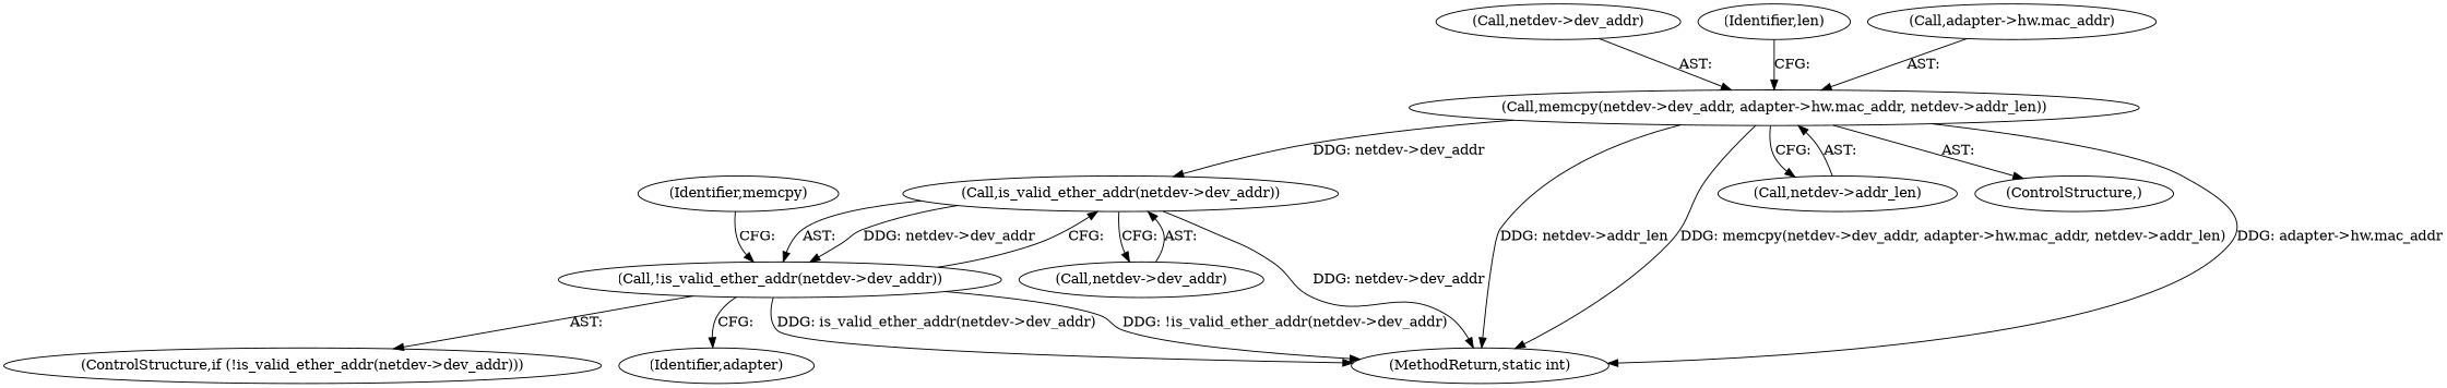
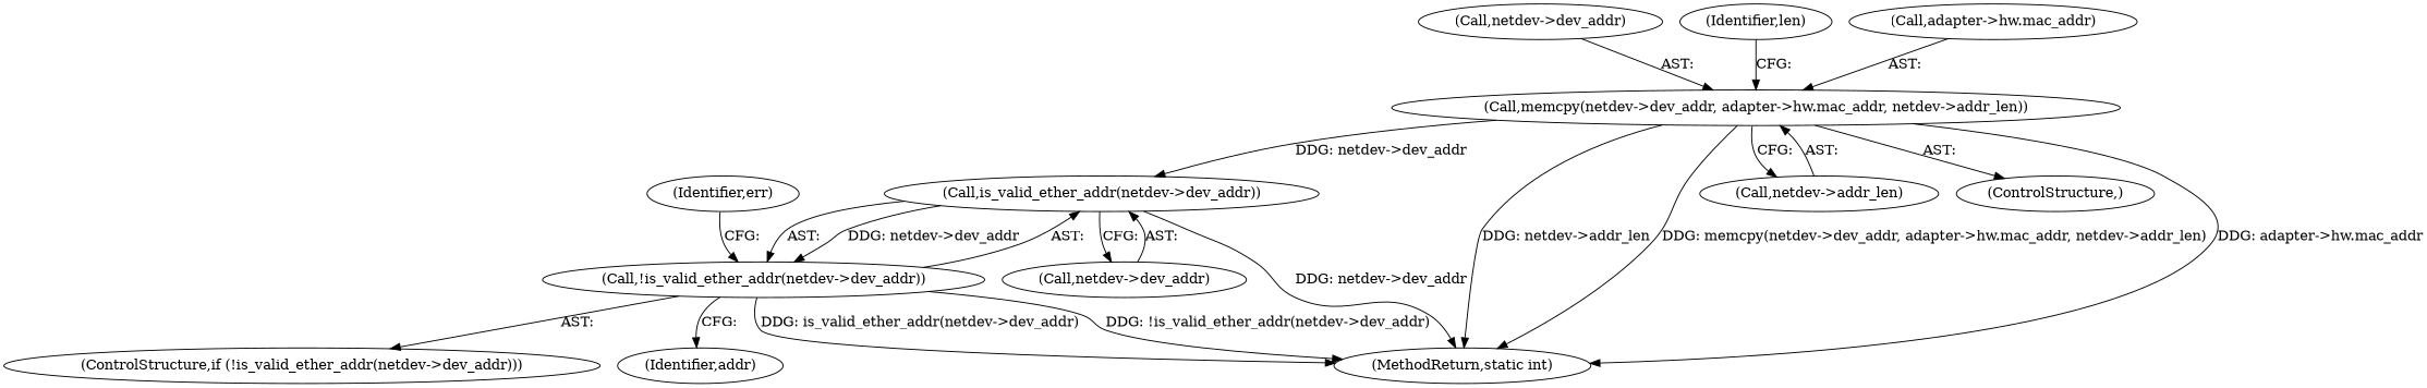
  digraph {
    n1 [label="(Call,is_valid_ether_addr(netdev->dev_addr))"]
    n2 [label="(Call,!is_valid_ether_addr(netdev->dev_addr))"]
    n3 [label="(Call,netdev->dev_addr)"]
    n4 [label="(MethodReturn,static int)"]
    n5 [label="(ControlStructure,if (!is_valid_ether_addr(netdev->dev_addr)))"]
-   n6 [label="(Identifier,adapter)"]
+   n6 [label="(Identifier,addr)"]
    n7 [label="(Call,memcpy(netdev->dev_addr, adapter->hw.mac_addr, netdev->addr_len))"]
    n8 [label="(Call,netdev->addr_len)"]
    n9 [label="(ControlStructure,)"]
    n10 [label="(Call,netdev->dev_addr)"]
-   n11 [label="(Identifier,memcpy)"]
+   n11 [label="(Identifier,err)"]
    n12 [label="(Identifier,len)"]
    n13 [label="(Call,adapter->hw.mac_addr)"]
    n1 -> n2 [label="AST: "]
    n1 -> n2 [label="DDG: netdev->dev_addr"]
    n1 -> n3 [label="CFG: "]
    n1 -> n4 [label="DDG: netdev->dev_addr"]
-   n2 -> n1 [label="CFG: "]
+   n2 -> n1 [label="AST: "]
    n2 -> n4 [label="DDG: !is_valid_ether_addr(netdev->dev_addr)"]
    n2 -> n4 [label="DDG: is_valid_ether_addr(netdev->dev_addr)"]
    n2 -> n5 [label="AST: "]
    n2 -> n6 [label="CFG: "]
    n3 -> n1 [label="AST: "]
    n7 -> n1 [label="DDG: netdev->dev_addr"]
    n7 -> n4 [label="DDG: netdev->addr_len"]
    n7 -> n4 [label="DDG: memcpy(netdev->dev_addr, adapter->hw.mac_addr, netdev->addr_len)"]
    n7 -> n4 [label="DDG: adapter->hw.mac_addr"]
    n7 -> n8 [label="CFG: "]
    n7 -> n9 [label="AST: "]
    n8 -> n7 [label="AST: "]
    n10 -> n7 [label="AST: "]
    n11 -> n2 [label="CFG: "]
    n12 -> n7 [label="CFG: "]
    n13 -> n7 [label="AST: "]
  }
